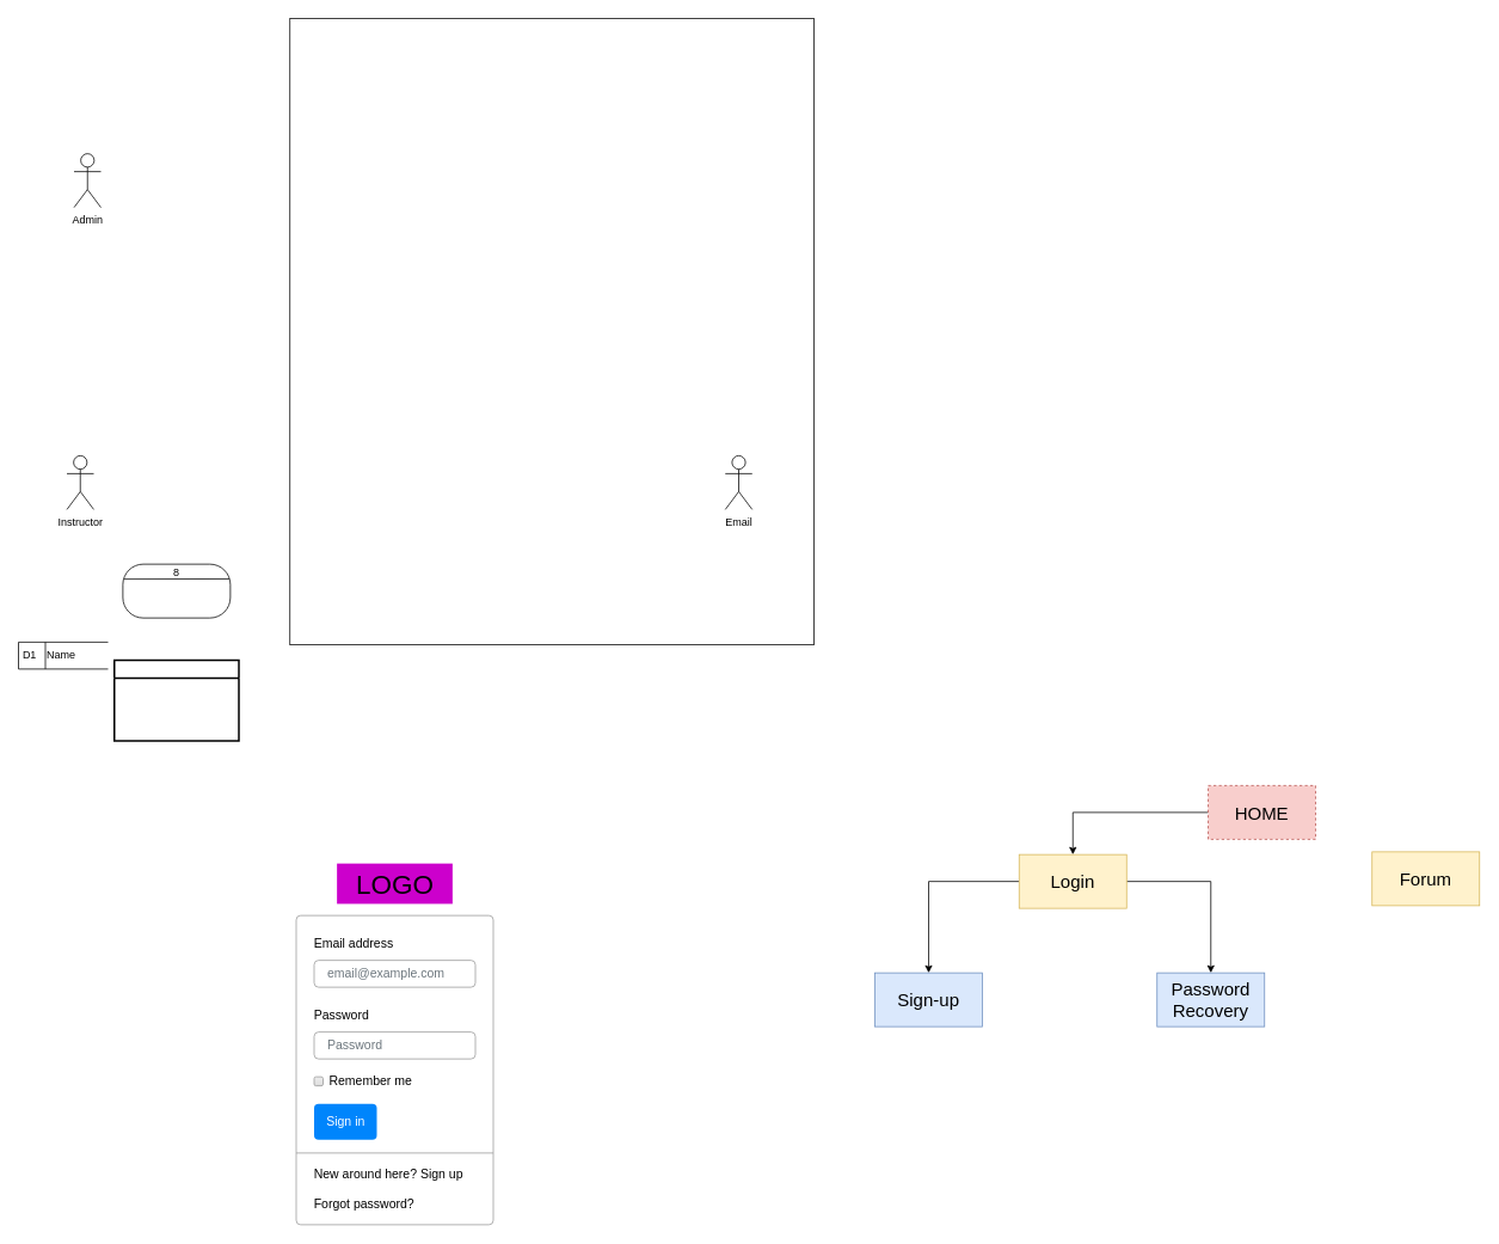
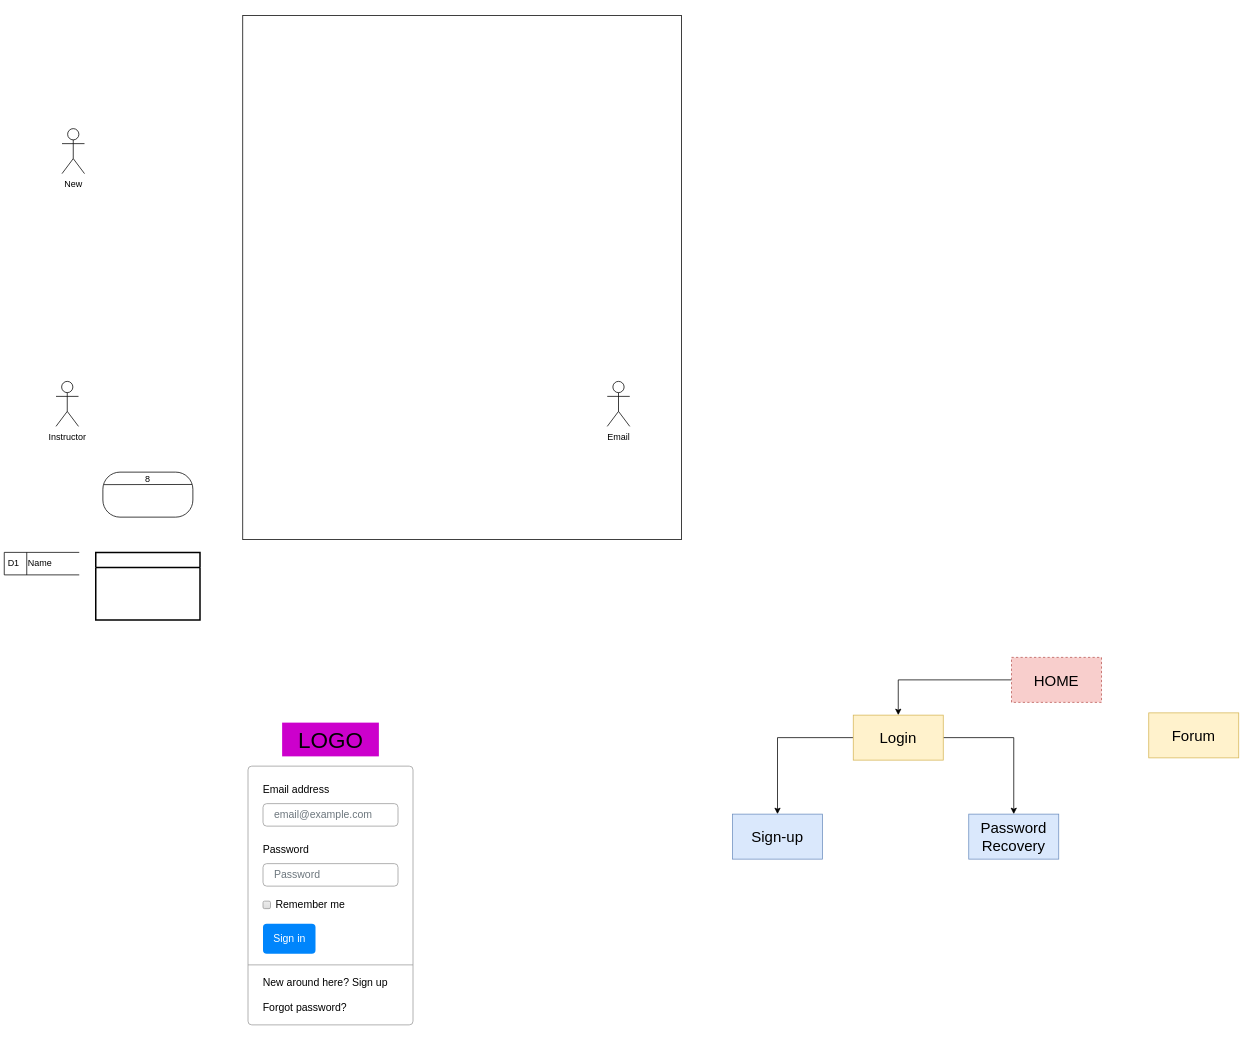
  <mxCell id="0" />
  <mxCell id="1" parent="0" />
  <mxCell id="2" value="" style="rounded=0;whiteSpace=wrap;html=1;" vertex="1" parent="1"><mxGeometry x="323" y="20" width="585" height="699" as="geometry" /></mxCell>
- <mxCell id="3" value="Admin" style="shape=umlActor;verticalLabelPosition=bottom;verticalAlign=top;html=1;outlineConnect=0;" vertex="1" parent="1"><mxGeometry x="82" y="171" width="30" height="60" as="geometry" /></mxCell>
+ <mxCell id="3" value="New" style="shape=umlActor;verticalLabelPosition=bottom;verticalAlign=top;html=1;outlineConnect=0;" vertex="1" parent="1"><mxGeometry x="82" y="171" width="30" height="60" as="geometry" /></mxCell>
  <mxCell id="4" value="Instructor" style="shape=umlActor;verticalLabelPosition=bottom;verticalAlign=top;html=1;outlineConnect=0;" vertex="1" parent="1"><mxGeometry x="74" y="508" width="30" height="60" as="geometry" /></mxCell>
  <mxCell id="5" value="Email" style="shape=umlActor;verticalLabelPosition=bottom;verticalAlign=top;html=1;outlineConnect=0;" vertex="1" parent="1"><mxGeometry x="809" y="508" width="30" height="60" as="geometry" /></mxCell>
- <mxCell id="6" value="&lt;span style=&quot;white-space: pre;&quot;&gt;&lt;span style=&quot;background-color: light-dark(#ffffff, var(--ge-dark-color, #121212));&quot;&gt;D1&lt;/span&gt;&lt;span style=&quot;white-space: pre;&quot;&gt;&#09;&lt;/span&gt;Name&lt;/span&gt;" style="html=1;dashed=0;whiteSpace=wrap;shape=mxgraph.dfd.dataStoreID;align=left;spacingLeft=3;points=[[0,0],[0.5,0],[1,0],[0,0.5],[1,0.5],[0,1],[0.5,1],[1,1]];" vertex="1" parent="1"><mxGeometry x="20" y="716" width="100" height="30" as="geometry" /></mxCell>
+ <mxCell id="6" value="&lt;span style=&quot;white-space: pre;&quot;&gt;&lt;span style=&quot;background-color: light-dark(#ffffff, var(--ge-dark-color, #121212));&quot;&gt;D1&lt;/span&gt;&lt;span style=&quot;white-space: pre;&quot;&gt;&#09;&lt;/span&gt;Name&lt;/span&gt;" style="html=1;dashed=0;whiteSpace=wrap;shape=mxgraph.dfd.dataStoreID;align=left;spacingLeft=3;points=[[0,0],[0.5,0],[1,0],[0,0.5],[1,0.5],[0,1],[0.5,1],[1,1]];" vertex="1" parent="1"><mxGeometry x="5" y="736" width="100" height="30" as="geometry" /></mxCell>
  <mxCell id="7" value="" style="swimlane;html=1;startSize=20;fontStyle=0;collapsible=0;horizontal=1;swimlaneLine=1;strokeWidth=2;swimlaneFillColor=#ffffff;whiteSpace=wrap;" vertex="1" parent="1"><mxGeometry x="127" y="736" width="139" height="90" as="geometry" /></mxCell>
  <mxCell id="8" value="" style="group" vertex="1" connectable="0" parent="1"><mxGeometry x="136.5" y="629" width="120" height="60" as="geometry" /></mxCell>
  <mxCell id="9" value="" style="rounded=1;whiteSpace=wrap;html=1;arcSize=38;" vertex="1" parent="8"><mxGeometry width="120" height="60" as="geometry" /></mxCell>
  <mxCell id="10" value="" style="endArrow=none;html=1;rounded=0;entryX=0.99;entryY=0.274;entryDx=0;entryDy=0;exitX=0.012;exitY=0.278;exitDx=0;exitDy=0;exitPerimeter=0;entryPerimeter=0;" edge="1" parent="8" source="9" target="9"><mxGeometry width="50" height="50" relative="1" as="geometry"><mxPoint x="45" y="33" as="sourcePoint" /><mxPoint x="95" y="-17" as="targetPoint" /></mxGeometry></mxCell>
  <mxCell id="11" value="8" style="text;html=1;align=center;verticalAlign=middle;whiteSpace=wrap;rounded=0;" vertex="1" parent="8"><mxGeometry x="49.5" y="5" width="21" height="7.75" as="geometry" /></mxCell>
  <mxCell id="12" value="" style="html=1;shadow=0;dashed=0;shape=mxgraph.bootstrap.rrect;rSize=5;fillColor=#ffffff;strokeColor=#999999;" vertex="1" parent="1"><mxGeometry x="330" y="1021" width="220" height="345" as="geometry" /></mxCell>
  <mxCell id="13" value="Email address" style="fillColor=none;strokeColor=none;align=left;spacing=20;fontSize=14;" vertex="1" parent="12"><mxGeometry width="220" height="40" relative="1" as="geometry"><mxPoint y="10" as="offset" /></mxGeometry></mxCell>
  <mxCell id="14" value="email@example.com" style="html=1;shadow=0;dashed=0;shape=mxgraph.bootstrap.rrect;rSize=5;fillColor=none;strokeColor=#999999;align=left;spacing=15;fontSize=14;fontColor=#6C767D;" vertex="1" parent="12"><mxGeometry width="180" height="30" relative="1" as="geometry"><mxPoint x="20" y="50" as="offset" /></mxGeometry></mxCell>
  <mxCell id="15" value="Password" style="fillColor=none;strokeColor=none;align=left;spacing=20;fontSize=14;" vertex="1" parent="12"><mxGeometry width="220" height="40" relative="1" as="geometry"><mxPoint y="90" as="offset" /></mxGeometry></mxCell>
  <mxCell id="16" value="Password" style="html=1;shadow=0;dashed=0;shape=mxgraph.bootstrap.rrect;rSize=5;fillColor=none;strokeColor=#999999;align=left;spacing=15;fontSize=14;fontColor=#6C767D;" vertex="1" parent="12"><mxGeometry width="180" height="30" relative="1" as="geometry"><mxPoint x="20" y="130" as="offset" /></mxGeometry></mxCell>
  <mxCell id="17" value="Remember me" style="html=1;shadow=0;dashed=0;shape=mxgraph.bootstrap.rrect;rSize=2;fillColor=#EDEDED;strokeColor=#999999;align=left;fontSize=14;fontColor=#000000;labelPosition=right;verticalLabelPosition=middle;verticalAlign=middle;spacingLeft=5;spacingTop=-2;gradientColor=#DEDEDE;" vertex="1" parent="12"><mxGeometry width="10" height="10" relative="1" as="geometry"><mxPoint x="20" y="180" as="offset" /></mxGeometry></mxCell>
  <mxCell id="18" value="Sign in" style="html=1;shadow=0;dashed=0;shape=mxgraph.bootstrap.rrect;rSize=5;fillColor=#0085FC;strokeColor=none;align=center;fontSize=14;fontColor=#FFFFFF;" vertex="1" parent="12"><mxGeometry width="70" height="40" relative="1" as="geometry"><mxPoint x="20" y="210" as="offset" /></mxGeometry></mxCell>
  <mxCell id="19" value="" style="shape=line;strokeColor=#999999;perimeter=none;resizeWidth=1;" vertex="1" parent="12"><mxGeometry width="220" height="10" relative="1" as="geometry"><mxPoint y="260" as="offset" /></mxGeometry></mxCell>
  <mxCell id="20" value="New around here? Sign up&lt;br&gt;&lt;br&gt;Forgot password?" style="html=1;fillColor=none;strokeColor=none;align=left;spacing=20;fontSize=14;" vertex="1" parent="12"><mxGeometry width="220" height="60" relative="1" as="geometry"><mxPoint y="275" as="offset" /></mxGeometry></mxCell>
  <mxCell id="21" value="LOGO" style="text;html=1;align=center;verticalAlign=middle;whiteSpace=wrap;rounded=0;fontSize=30;fillColor=#CC00CC;" vertex="1" parent="1"><mxGeometry x="375.5" y="963" width="129" height="45" as="geometry" /></mxCell>
  <mxCell id="22" style="edgeStyle=orthogonalEdgeStyle;rounded=0;orthogonalLoop=1;jettySize=auto;html=1;" edge="1" parent="1" source="23" target="26"><mxGeometry relative="1" as="geometry" /></mxCell>
  <mxCell id="23" value="HOME" style="rounded=0;whiteSpace=wrap;html=1;fontSize=20;fillColor=#f8cecc;strokeColor=#b85450;dashed=1;" vertex="1" parent="1"><mxGeometry x="1348" y="876" width="120" height="60" as="geometry" /></mxCell>
  <mxCell id="24" style="edgeStyle=orthogonalEdgeStyle;rounded=0;orthogonalLoop=1;jettySize=auto;html=1;" edge="1" parent="1" source="26" target="27"><mxGeometry relative="1" as="geometry" /></mxCell>
  <mxCell id="25" style="edgeStyle=orthogonalEdgeStyle;rounded=0;orthogonalLoop=1;jettySize=auto;html=1;" edge="1" parent="1" source="26" target="28"><mxGeometry relative="1" as="geometry" /></mxCell>
  <mxCell id="26" value="Login" style="rounded=0;whiteSpace=wrap;html=1;fontSize=20;fillColor=#fff2cc;strokeColor=#d6b656;" vertex="1" parent="1"><mxGeometry x="1137" y="953" width="120" height="60" as="geometry" /></mxCell>
  <mxCell id="27" value="Sign-up" style="rounded=0;whiteSpace=wrap;html=1;fontSize=20;fillColor=#dae8fc;strokeColor=#6c8ebf;" vertex="1" parent="1"><mxGeometry x="976" y="1085" width="120" height="60" as="geometry" /></mxCell>
  <mxCell id="28" value="Password Recovery" style="rounded=0;whiteSpace=wrap;html=1;fontSize=20;fillColor=#dae8fc;strokeColor=#6c8ebf;" vertex="1" parent="1"><mxGeometry x="1291" y="1085" width="120" height="60" as="geometry" /></mxCell>
  <mxCell id="29" value="Forum" style="rounded=0;whiteSpace=wrap;html=1;fontSize=20;fillColor=#fff2cc;strokeColor=#d6b656;" vertex="1" parent="1"><mxGeometry x="1531" y="950" width="120" height="60" as="geometry" /></mxCell>
